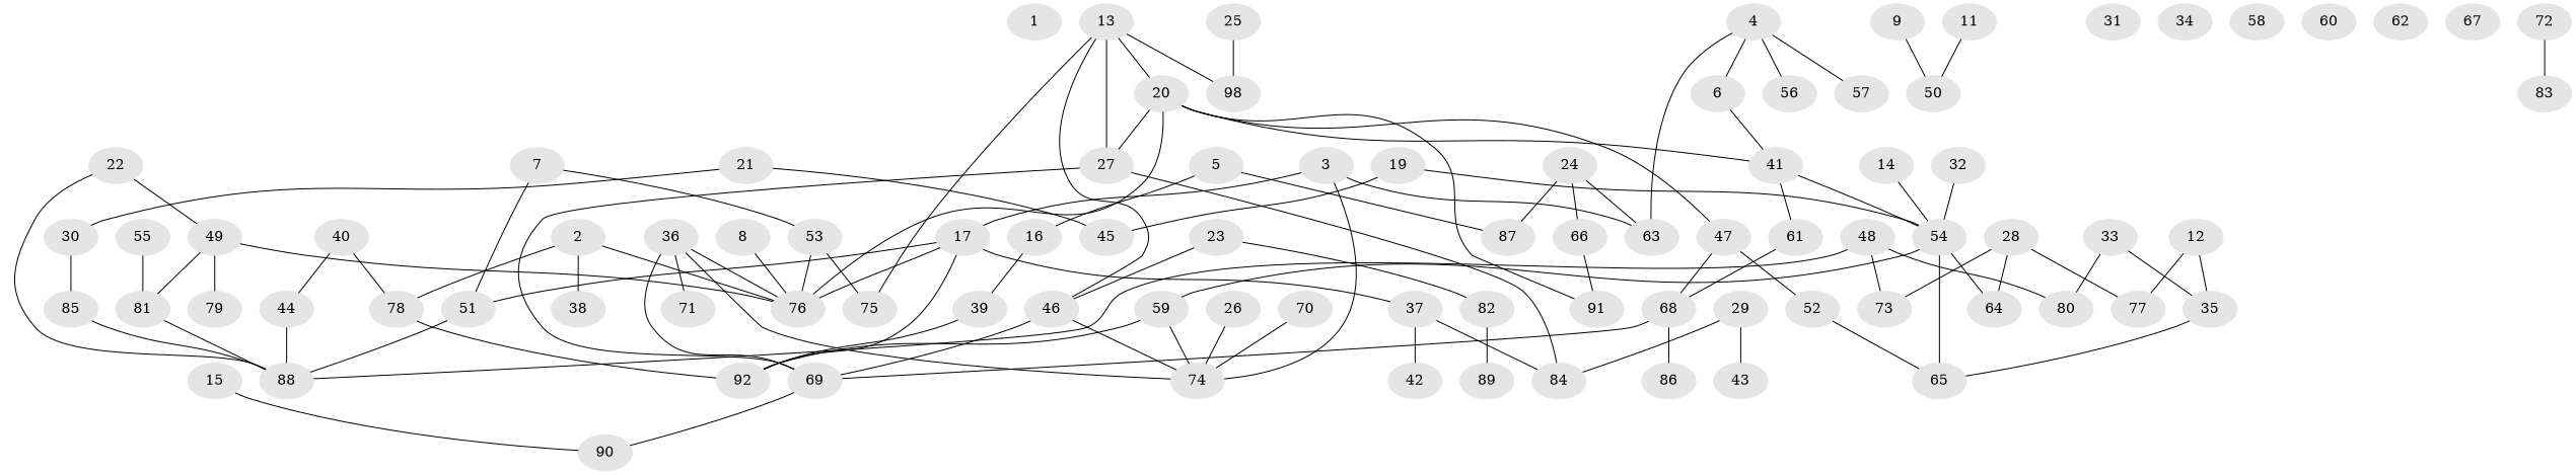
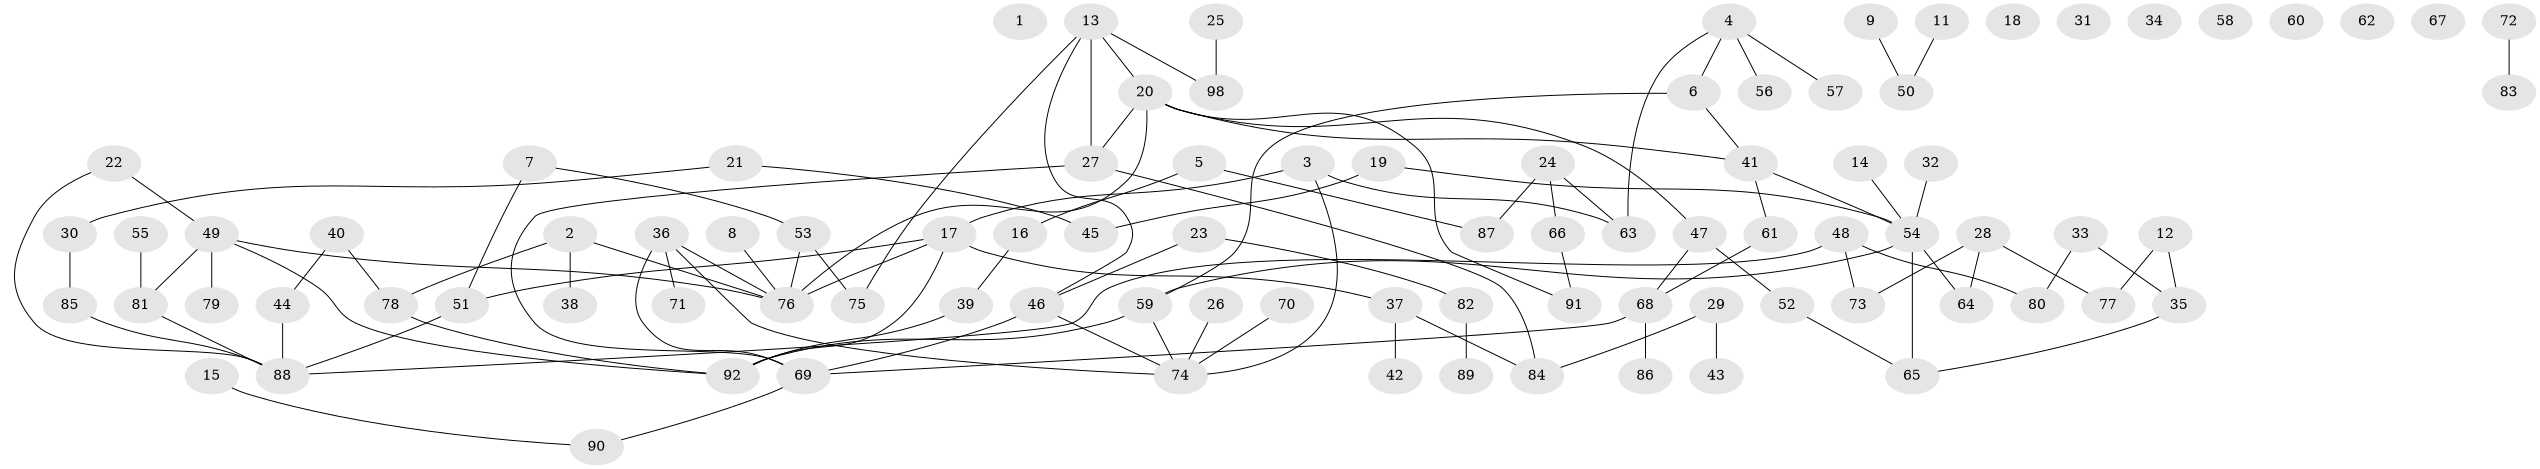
  graph {
    node [color=gray90 style=filled]
    1
    2
    38
    76
    78
    92
    3
    17
    63
    74
    51
    37
    4
    6
    56
    57
    41
    59
    68
    69
    86
    5
    16
    87
    39
    54
    61
    7
    53
    88
    75
    8
    9
    50
    11
    12
    35
    77
    65
    13
    20
    27
    46
    n44 [label=98]
    47
    91
    84
    14
    64
    15
    90
    42
+   18
    19
    45
    52
    21
    30
    85
    22
    49
    79
    81
    23
    82
    89
    24
    66
    25
    26
    28
    73
    29
    43
    31
    32
    33
    80
    34
    36
    71
    40
    44
    48
    55
    58
    60
    62
    67
    70
    72
    83
    2 -- 38
    2 -- 76
    2 -- 78
    78 -- 92
    3 -- 17
    3 -- 63
    3 -- 74
    17 -- 76
    17 -- 92
    17 -- 51
    17 -- 37
    51 -- 88
    37 -- 84
    37 -- 42
    4 -- 63
    4 -- 6
    4 -- 56
    4 -- 57
    6 -- 41
+   6 -- 59
    41 -- 54
    41 -- 61
    59 -- 92
    59 -- 74
    68 -- 69
    68 -- 86
    69 -- 90
    5 -- 16
    5 -- 87
    16 -- 39
    39 -- 92
    54 -- 59
    54 -- 65
    54 -- 64
    61 -- 68
    7 -- 51
    7 -- 53
    53 -- 76
    53 -- 75
    8 -- 76
    9 -- 50
    11 -- 50
    12 -- 35
    12 -- 77
    35 -- 65
    13 -- 75
    13 -- 20
    13 -- 27
    13 -- 46
    13 -- n44
    20 -- 76
    20 -- 41
    20 -- 27
    20 -- 47
    20 -- 91
    27 -- 69
    27 -- 84
    46 -- 74
    46 -- 69
    47 -- 68
    47 -- 52
    14 -- 54
    15 -- 90
    19 -- 54
    19 -- 45
    52 -- 65
    21 -- 45
    21 -- 30
    30 -- 85
    85 -- 88
    22 -- 88
    22 -- 49
    49 -- 76
+   49 -- 92
    49 -- 79
    49 -- 81
    81 -- 88
    23 -- 46
    23 -- 82
    82 -- 89
    24 -- 63
    24 -- 87
    24 -- 66
    66 -- 91
    25 -- n44
    26 -- 74
    28 -- 77
    28 -- 64
    28 -- 73
    29 -- 84
    29 -- 43
    32 -- 54
    33 -- 35
    33 -- 80
    36 -- 76
    36 -- 74
    36 -- 69
    36 -- 71
    40 -- 78
    40 -- 44
    44 -- 88
    48 -- 88
    48 -- 73
    48 -- 80
    55 -- 81
    70 -- 74
    72 -- 83
  }
